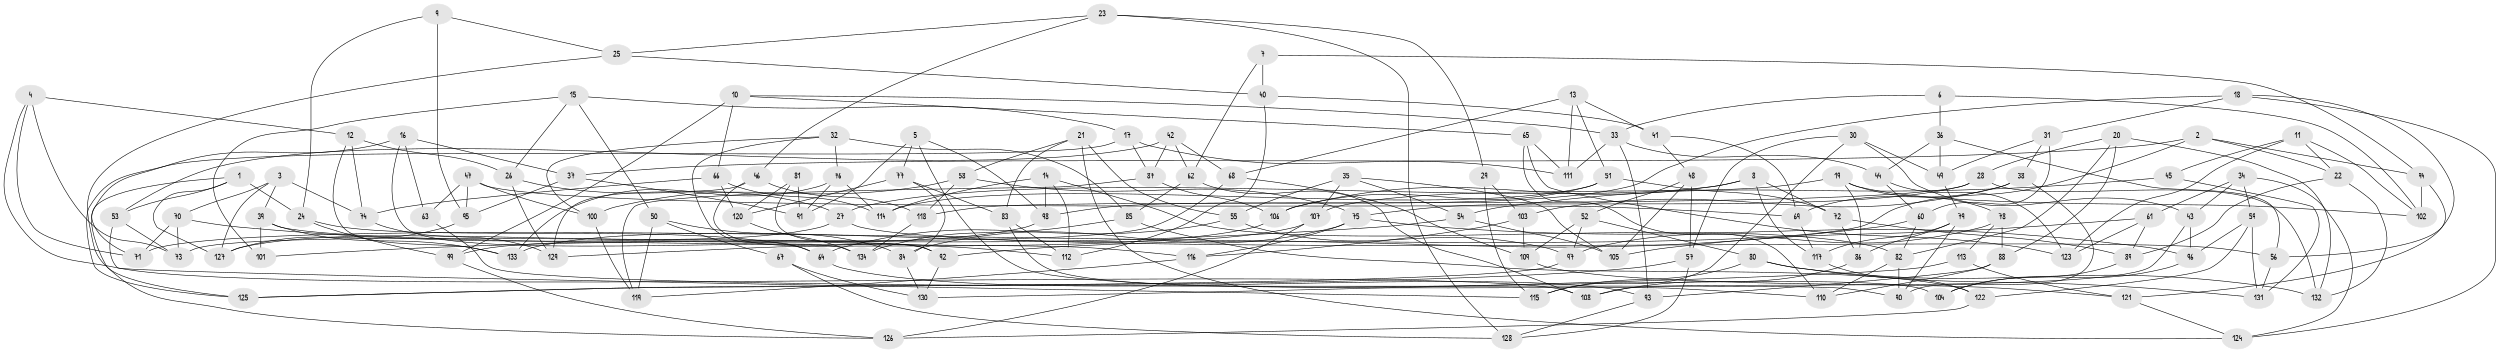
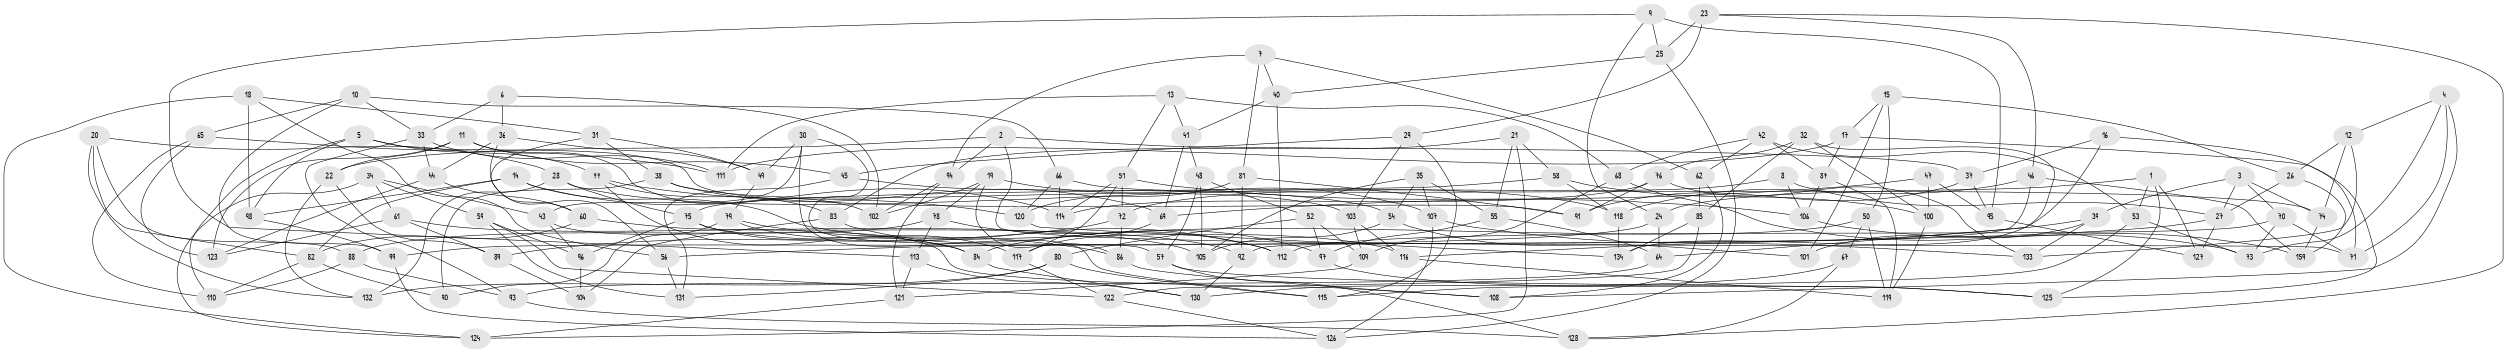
  graph {
    fontname="Patrick Hand"
    node [color=gray90 fontname="Patrick Hand" style=filled]
    edge [fontname="Patrick Hand"]
    1
    24
    53
    125
    127
    99
    64
    73
    115
    2
    22
    37
    71
    94
    132
    89
    91
    95
    102
    121
    3
    39
    70
    74
    133
    101
    116
    112
-   129
+   129 [label=159]
    4
    12
    108
    26
    5
    77
    98
    110
    83
    84
    120
    6
    33
    36
    93
    111
    44
    56
    49
    128
    7
    40
    62
    81
    41
    85
    92
    8
    27
    72
    106
    117
    86
    122
    9
    25
    113
    126
    130
    10
    65
    66
    123
    114
    11
    45
    54
    131
    13
    51
    68
    69
    48
    109
    14
    82
-   63
    90
    15
    17
    50
    87
    67
    119
    16
    134
    18
    31
    124
    38
    60
    19
    78
    107
    88
    97
    20
    28
    75
    118
    21
    55
    58
    100
    104
    23
    29
    46
    103
    96
    30
    43
    57
    79
    32
    76
    34
    59
    61
    105
    35
    52
    42
    47
    80
    1 -- 24
    1 -- 53
    1 -- 125
    1 -- 127
    24 -- 99
    24 -- 64
    53 -- 73
    53 -- 115
    99 -- 126
    64 -- 93
    2 -- 22
    2 -- 37
    2 -- 71
    2 -- 94
    22 -- 132
    22 -- 89
    37 -- 91
    37 -- 95
    94 -- 102
    94 -- 121
    89 -- 104
    95 -- 127
    121 -- 124
-   3 -- 127
+   3 -- 27
    3 -- 39
    3 -- 70
    3 -- 74
    39 -- 133
    39 -- 101
    39 -- 116
    70 -- 73
    70 -- 71
    70 -- 112
    74 -- 129
    116 -- 119
    4 -- 73
    4 -- 71
    4 -- 12
    4 -- 108
    12 -- 74
    12 -- 133
    12 -- 26
    26 -- 129
    26 -- 27
    5 -- 91
    5 -- 77
    5 -- 98
    5 -- 110
    77 -- 83
    77 -- 84
    77 -- 120
    98 -- 99
    83 -- 112
    83 -- 104
    84 -- 130
    120 -- 134
    6 -- 102
    6 -- 33
    6 -- 36
    33 -- 93
    33 -- 111
    33 -- 44
    36 -- 44
    36 -- 56
    36 -- 49
    93 -- 128
    44 -- 123
    44 -- 60
    56 -- 131
    49 -- 79
    7 -- 94
    7 -- 40
    7 -- 62
+   7 -- 81
    40 -- 112
    40 -- 41
    62 -- 108
    62 -- 85
    81 -- 91
    81 -- 120
    81 -- 92
    41 -- 69
    41 -- 48
    85 -- 122
    85 -- 134
    92 -- 130
    8 -- 27
    8 -- 72
    8 -- 106
-   8 -- 117
+   51 -- 117
    27 -- 127
    27 -- 56
    72 -- 89
    72 -- 86
    106 -- 129
    117 -- 122
    86 -- 108
    122 -- 126
    9 -- 24
    9 -- 95
    9 -- 25
+   9 -- 113
    25 -- 40
    25 -- 126
    113 -- 121
    113 -- 130
    10 -- 99
    10 -- 33
    10 -- 65
    10 -- 66
    65 -- 110
    65 -- 111
    65 -- 123
    66 -- 74
    66 -- 120
    66 -- 114
    11 -- 22
    11 -- 102
    11 -- 123
    11 -- 45
    45 -- 54
    45 -- 131
    54 -- 101
    54 -- 105
    13 -- 111
    13 -- 41
    13 -- 51
    13 -- 68
    51 -- 72
    51 -- 106
    51 -- 114
    68 -- 73
    68 -- 109
    69 -- 117
    48 -- 57
    48 -- 105
    48 -- 52
    109 -- 121
    14 -- 112
    14 -- 98
    14 -- 114
    14 -- 82
    82 -- 110
    82 -- 90
-   63 -- 90
    15 -- 101
    15 -- 26
    15 -- 17
    15 -- 50
    17 -- 125
    17 -- 111
    17 -- 87
    50 -- 84
    50 -- 67
    50 -- 119
    87 -- 106
    87 -- 119
    67 -- 128
    67 -- 130
    16 -- 37
    16 -- 71
-   16 -- 63
    16 -- 134
    18 -- 98
    18 -- 56
    18 -- 31
    18 -- 124
    31 -- 49
    31 -- 38
    31 -- 60
    38 -- 69
    38 -- 90
    38 -- 103
    60 -- 92
    60 -- 82
    19 -- 102
    19 -- 86
    19 -- 78
    19 -- 107
    78 -- 113
    78 -- 88
    78 -- 97
    107 -- 133
    107 -- 126
    88 -- 110
    88 -- 93
    97 -- 125
    20 -- 132
    20 -- 82
    20 -- 88
    20 -- 28
    28 -- 132
    28 -- 75
    28 -- 118
    75 -- 116
    75 -- 84
    75 -- 96
    118 -- 134
    21 -- 83
    21 -- 124
    21 -- 55
    21 -- 58
    55 -- 64
    55 -- 97
    58 -- 75
    58 -- 118
    58 -- 100
    100 -- 119
    23 -- 128
    23 -- 25
    23 -- 29
    23 -- 46
    29 -- 115
+   29 -- 45
    29 -- 103
    46 -- 129
    46 -- 92
    46 -- 118
    103 -- 116
    103 -- 109
    96 -- 104
    30 -- 115
    30 -- 49
    30 -- 43
    30 -- 57
    43 -- 108
    43 -- 96
    57 -- 125
    57 -- 128
    79 -- 117
    79 -- 86
    79 -- 90
    32 -- 64
    32 -- 85
    32 -- 100
    32 -- 76
    76 -- 91
    76 -- 133
    76 -- 114
    34 -- 124
    34 -- 43
    34 -- 59
    34 -- 61
    59 -- 122
    59 -- 131
    59 -- 96
    61 -- 89
    61 -- 123
    61 -- 105
    35 -- 54
    35 -- 107
    35 -- 55
    35 -- 105
    52 -- 109
    52 -- 97
    52 -- 80
    42 -- 53
    42 -- 62
    42 -- 68
    42 -- 87
    47 -- 95
    47 -- 69
-   47 -- 63
    47 -- 100
    80 -- 115
    80 -- 132
    80 -- 131
  }
